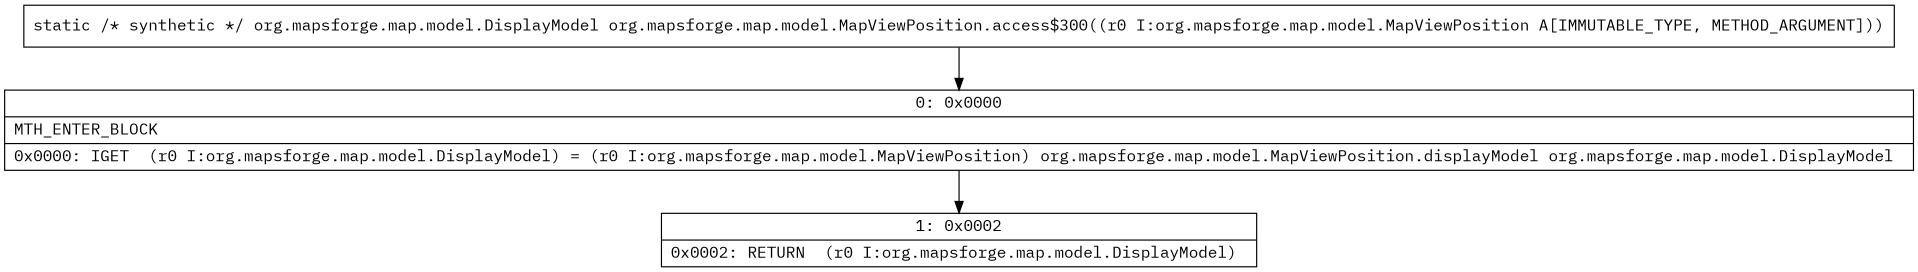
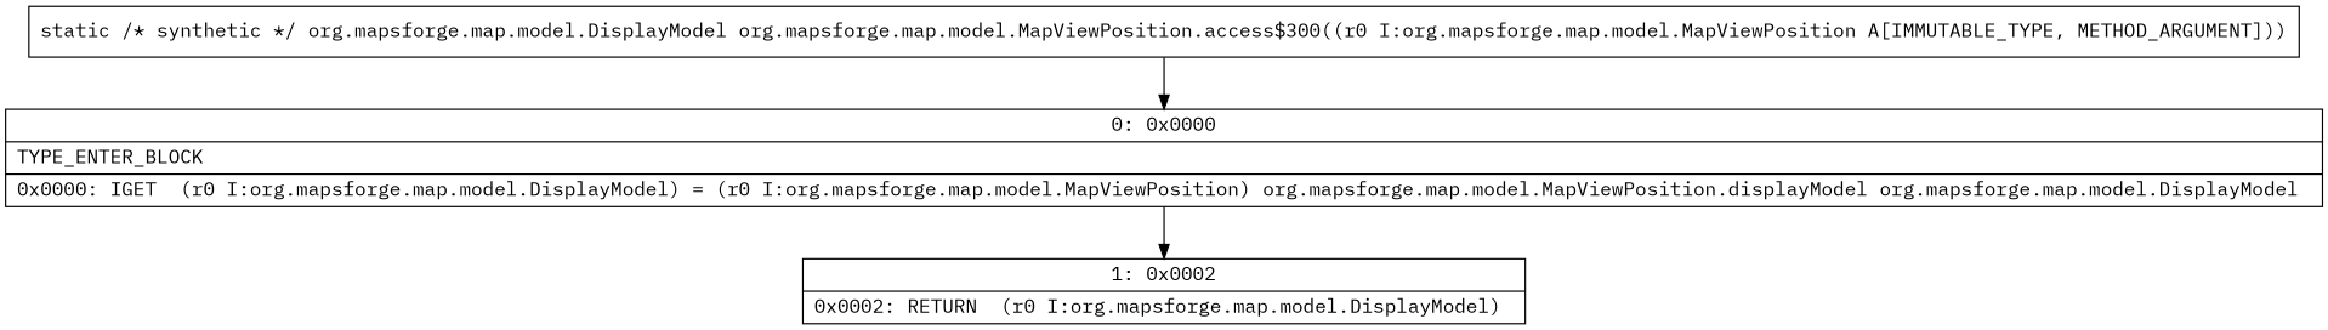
  digraph {
    fontname="IBM Plex Mono"
    node [shape=record fontname="IBM Plex Mono"]
    edge [fontname="IBM Plex Mono"]
-   n1 [label="{0\:\ 0x0000|MTH_ENTER_BLOCK\l|0x0000: IGET  (r0 I:org.mapsforge.map.model.DisplayModel) = (r0 I:org.mapsforge.map.model.MapViewPosition) org.mapsforge.map.model.MapViewPosition.displayModel org.mapsforge.map.model.DisplayModel \l}"]
+   n1 [label="{0\:\ 0x0000|TYPE_ENTER_BLOCK\l|0x0000: IGET  (r0 I:org.mapsforge.map.model.DisplayModel) = (r0 I:org.mapsforge.map.model.MapViewPosition) org.mapsforge.map.model.MapViewPosition.displayModel org.mapsforge.map.model.DisplayModel \l}"]
    n2 [label="{1\:\ 0x0002|0x0002: RETURN  (r0 I:org.mapsforge.map.model.DisplayModel) \l}"]
    n3 [label="{static \/* synthetic *\/ org.mapsforge.map.model.DisplayModel org.mapsforge.map.model.MapViewPosition.access$300((r0 I:org.mapsforge.map.model.MapViewPosition A[IMMUTABLE_TYPE, METHOD_ARGUMENT])) }"]
    n1 -> n2
    n3 -> n1
  }
